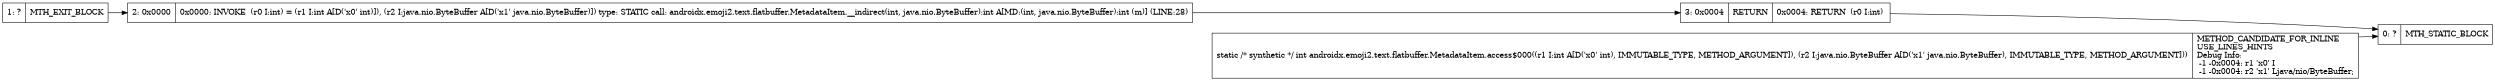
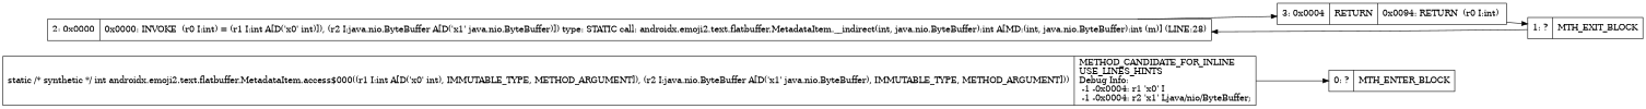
  digraph {
    rankdir=LR
    node [shape=record]
-   n1 [label="{0\:\ ?|MTH_STATIC_BLOCK\l}"]
+   n1 [label="{0\:\ ?|MTH_ENTER_BLOCK\l}"]
    n2 [label="{2\:\ 0x0000|0x0000: INVOKE  (r0 I:int) = (r1 I:int A[D('x0' int)]), (r2 I:java.nio.ByteBuffer A[D('x1' java.nio.ByteBuffer)]) type: STATIC call: androidx.emoji2.text.flatbuffer.MetadataItem.__indirect(int, java.nio.ByteBuffer):int A[MD:(int, java.nio.ByteBuffer):int (m)] (LINE:28)\l}"]
-   n3 [label="{3\:\ 0x0004|RETURN\l|0x0004: RETURN  (r0 I:int) \l}"]
+   n3 [label="{3\:\ 0x0004|RETURN\l|0x0094: RETURN  (r0 I:int) \l}"]
    n4 [label="{1\:\ ?|MTH_EXIT_BLOCK\l}"]
    n5 [label="{static \/* synthetic *\/ int androidx.emoji2.text.flatbuffer.MetadataItem.access$000((r1 I:int A[D('x0' int), IMMUTABLE_TYPE, METHOD_ARGUMENT]), (r2 I:java.nio.ByteBuffer A[D('x1' java.nio.ByteBuffer), IMMUTABLE_TYPE, METHOD_ARGUMENT]))  | METHOD_CANDIDATE_FOR_INLINE\lUSE_LINES_HINTS\lDebug Info:\l  \-1 \-0x0004: r1 'x0' I\l  \-1 \-0x0004: r2 'x1' Ljava\/nio\/ByteBuffer;\l}"]
    n2 -> n3
-   n3 -> n1
+   n3 -> n4
    n4 -> n2
    n5 -> n1
  }
